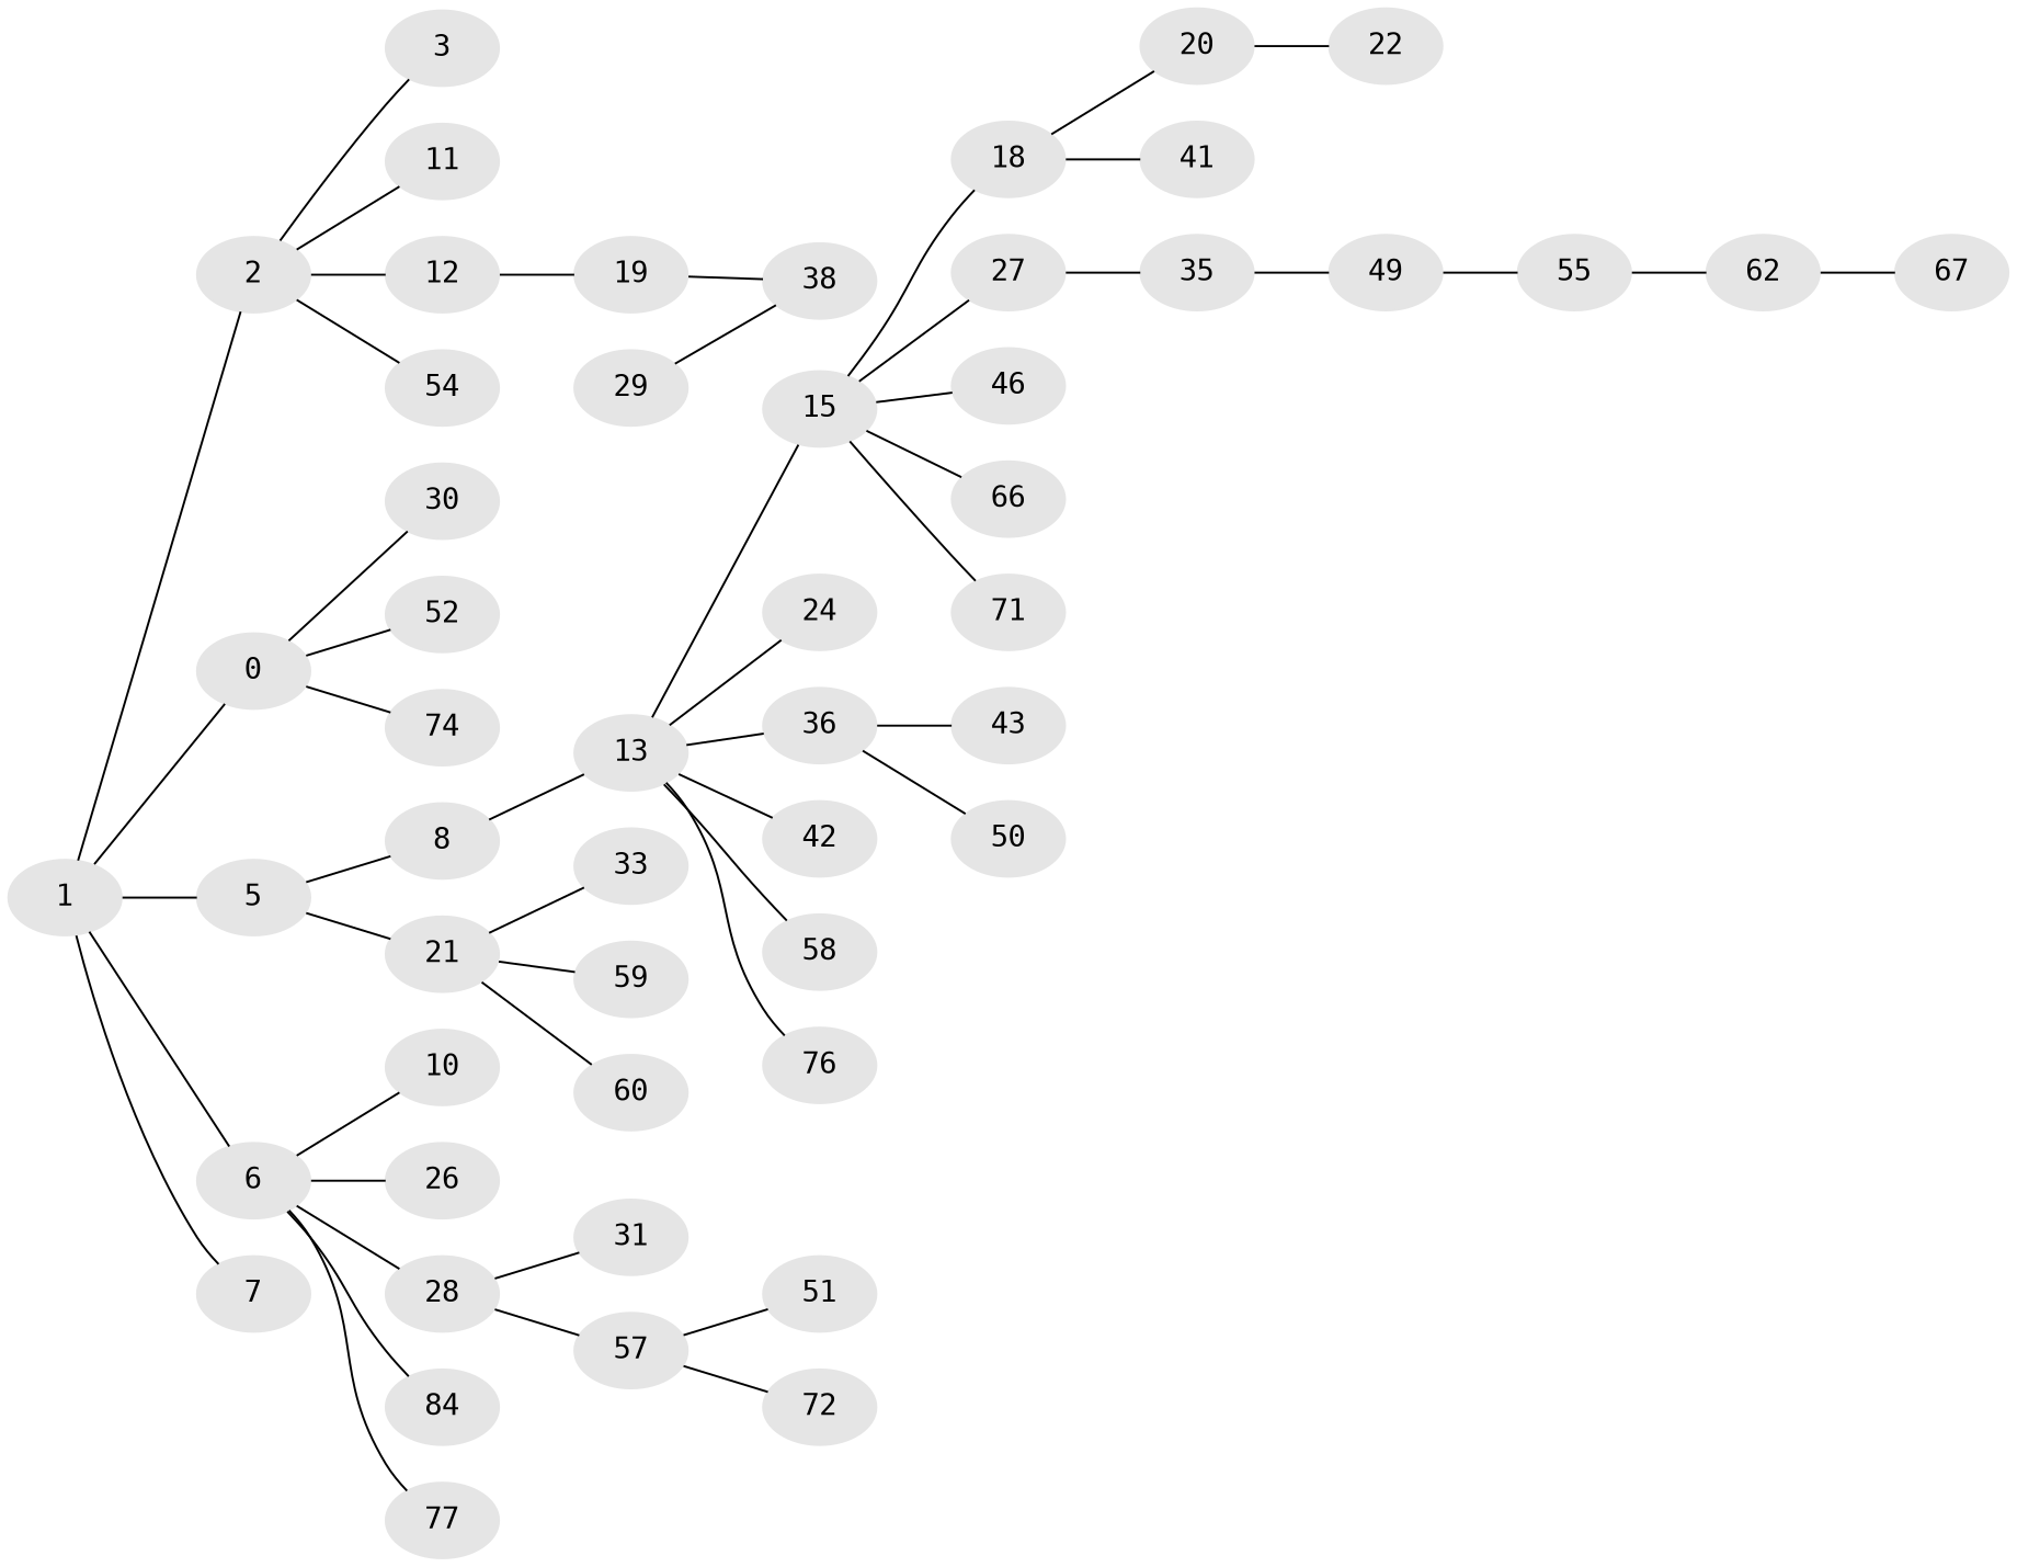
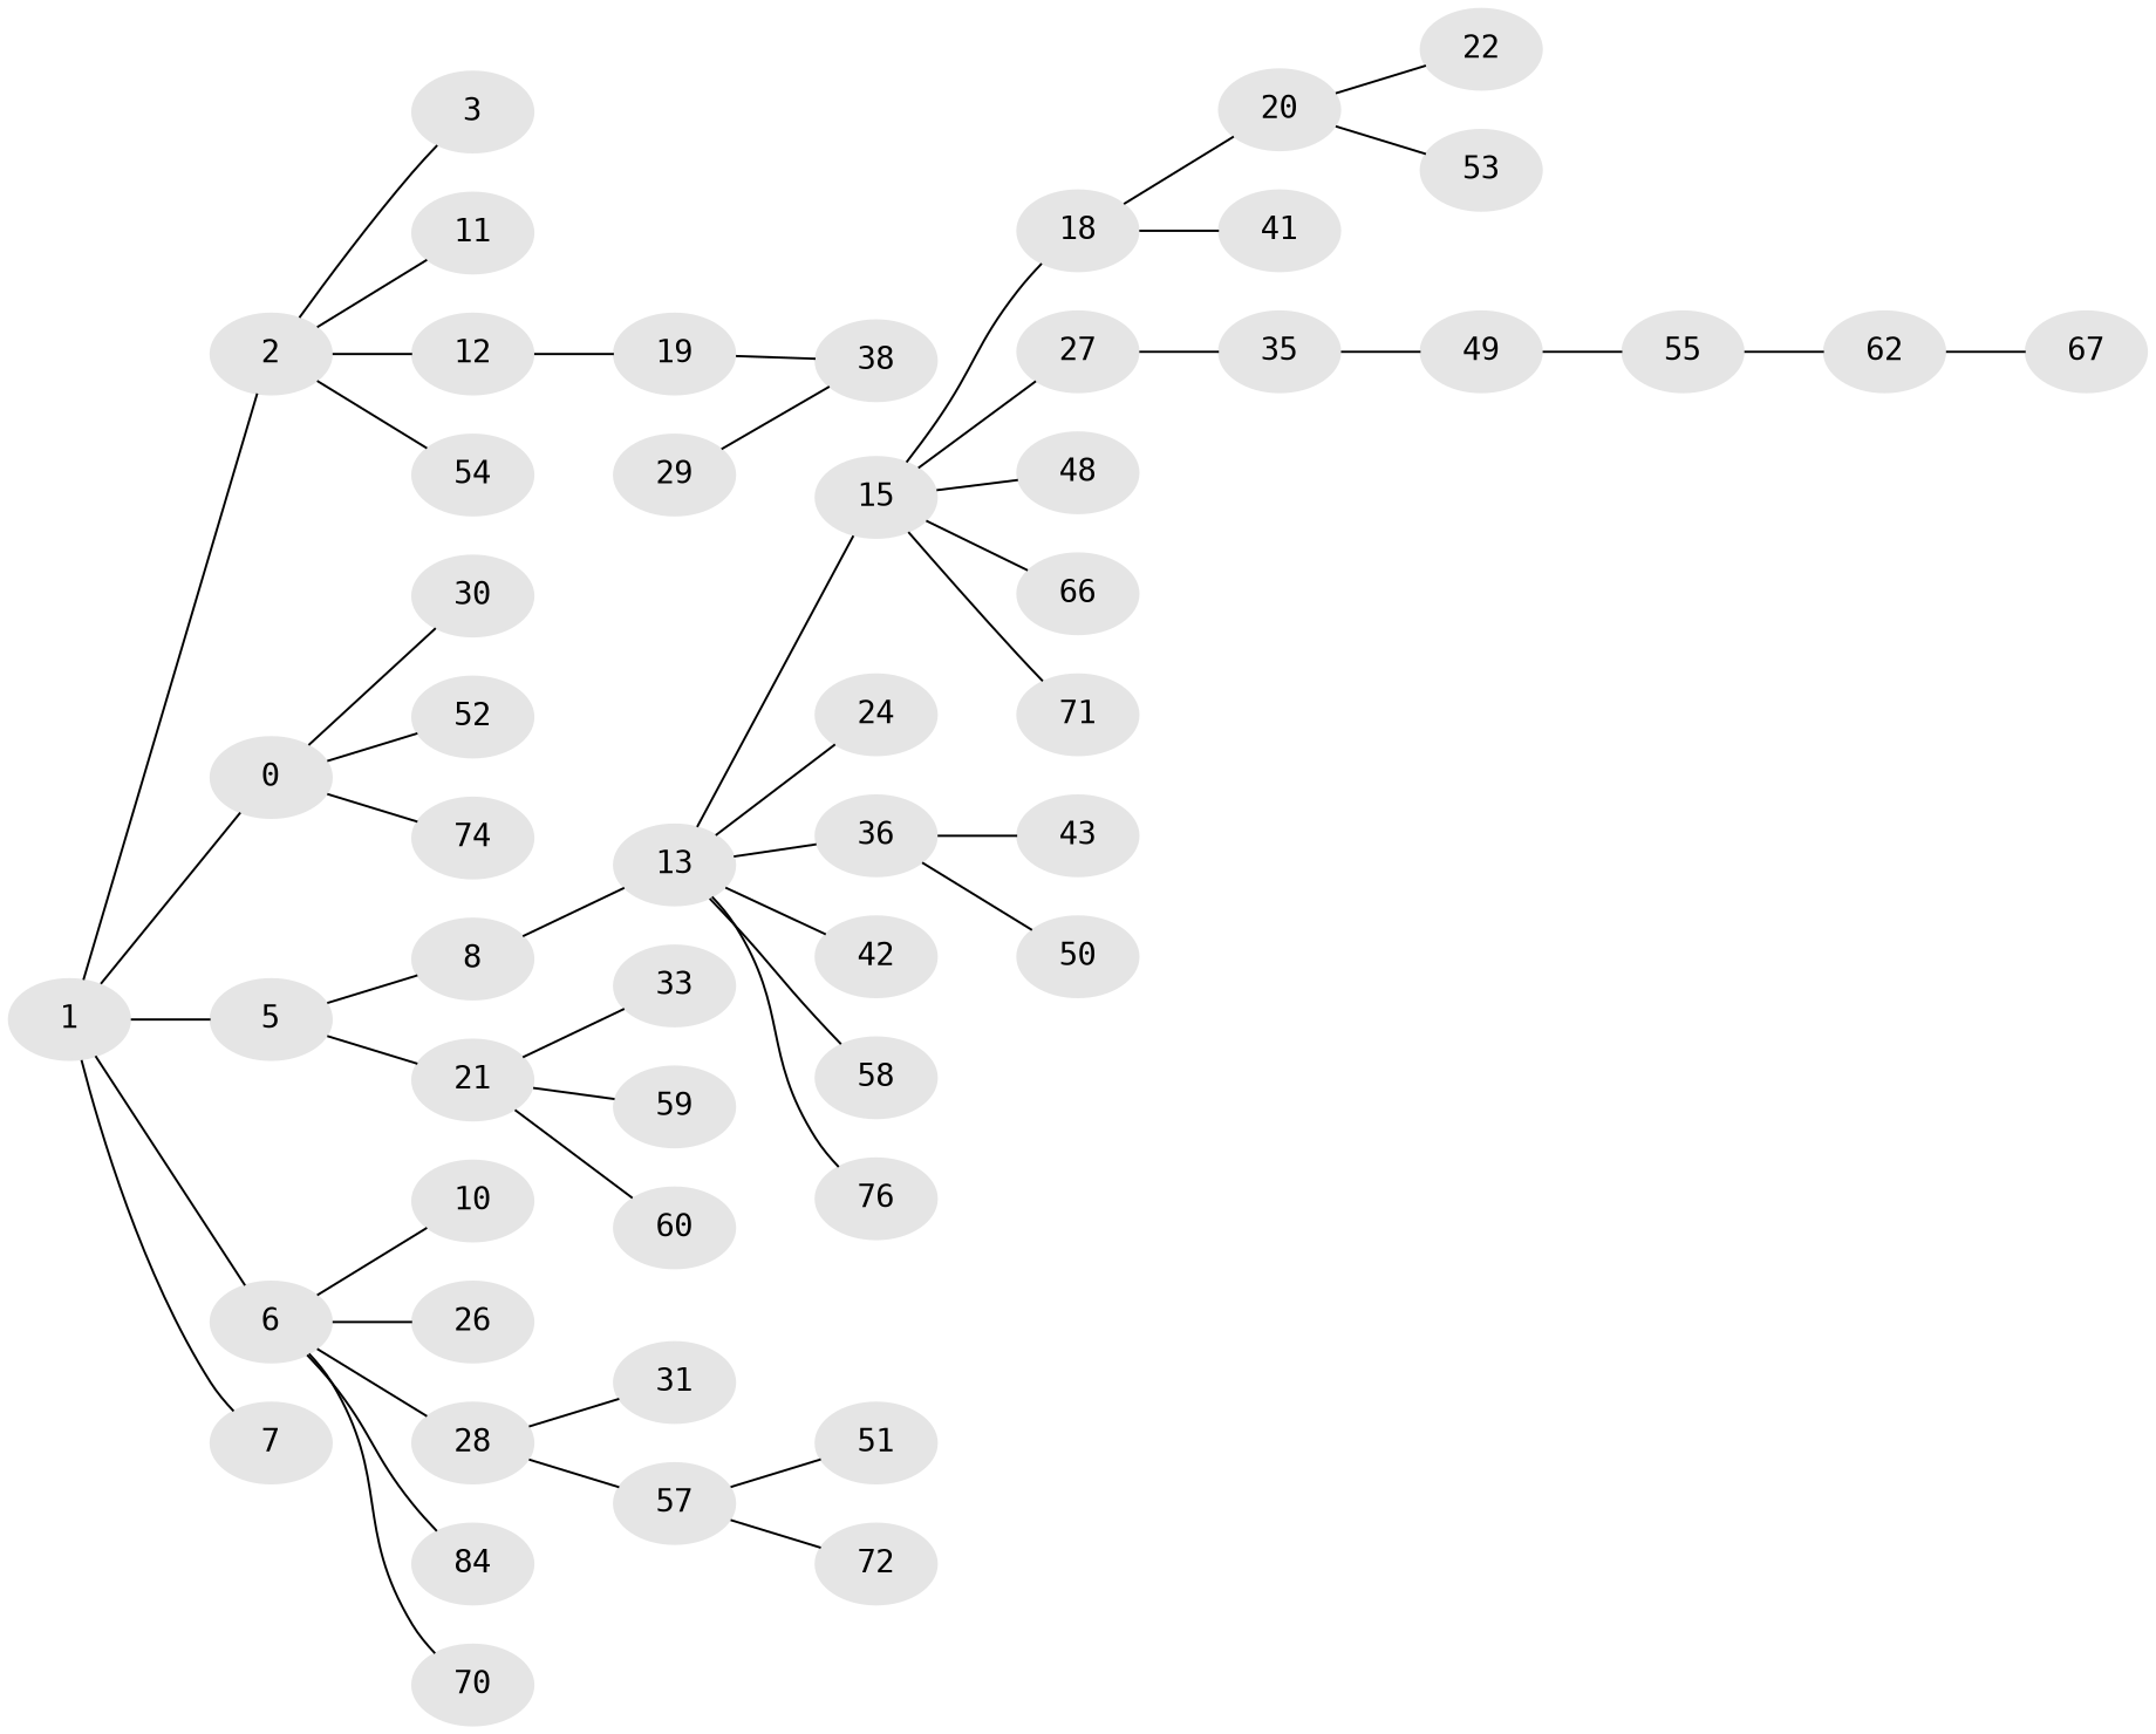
  graph {
    fontname="DejaVu Sans Mono"
    rankdir=LR
    node [color=gray90 fontname="DejaVu Sans Mono" style=filled]
    edge [fontname="DejaVu Sans Mono"]
    1 [super="+17"]
    2 [super="+9"]
    n3 [label=0 super="+44"]
    5
    6 [super="+16"]
    7 [super="+46"]
    3 [super="+32"]
    11 [super="+56"]
    12 [super="+77"]
    54
    30 [super="+63"]
    52
    74
    8 [super="+25"]
    21 [super="+23"]
    10
    26 [super="+69"]
    28 [super="+39"]
    n19 [label=84]
-   70 [label=77]
+   70
    19
    13 [super="+14"]
    33
    59
    60
    31
    n27 [label=57 super="+57"]
    15 [super="+34"]
    24
    36 [super="+75"]
    42
    58
    76
    38 [super="+73"]
    18 [super="+40"]
    27
-   48 [label=46]
+   48
    66
    71
    43
    50 [super="+61"]
    20
    41
    35 [super="+37"]
    22 [super="+45"]
+   53
    29 [super="+78"]
    49
    51
    72
    55 [super="+68"]
    62 [super="+65"]
    67
    1 -- 2
    1 -- n3
    1 -- 5
    1 -- 6
    1 -- 7
    2 -- 3
    2 -- 11
    2 -- 12
    2 -- 54
    n3 -- 30
    n3 -- 52
    n3 -- 74
    5 -- 8
    5 -- 21
    6 -- 10
    6 -- 26
    6 -- 28
    6 -- n19
    6 -- 70
    12 -- 19
    8 -- 13
    21 -- 33
    21 -- 59
    21 -- 60
    28 -- 31
    28 -- n27
    19 -- 38
    13 -- 15
    13 -- 24
    13 -- 36
    13 -- 42
    13 -- 58
    13 -- 76
    n27 -- 51
    n27 -- 72
    15 -- 18
    15 -- 27
    15 -- 48
    15 -- 66
    15 -- 71
    36 -- 43
    36 -- 50
    18 -- 20
    18 -- 41
    27 -- 35
    20 -- 22
+   20 -- 53
    35 -- 49
    29 -- 38
    49 -- 55
    55 -- 62
    62 -- 67
  }
